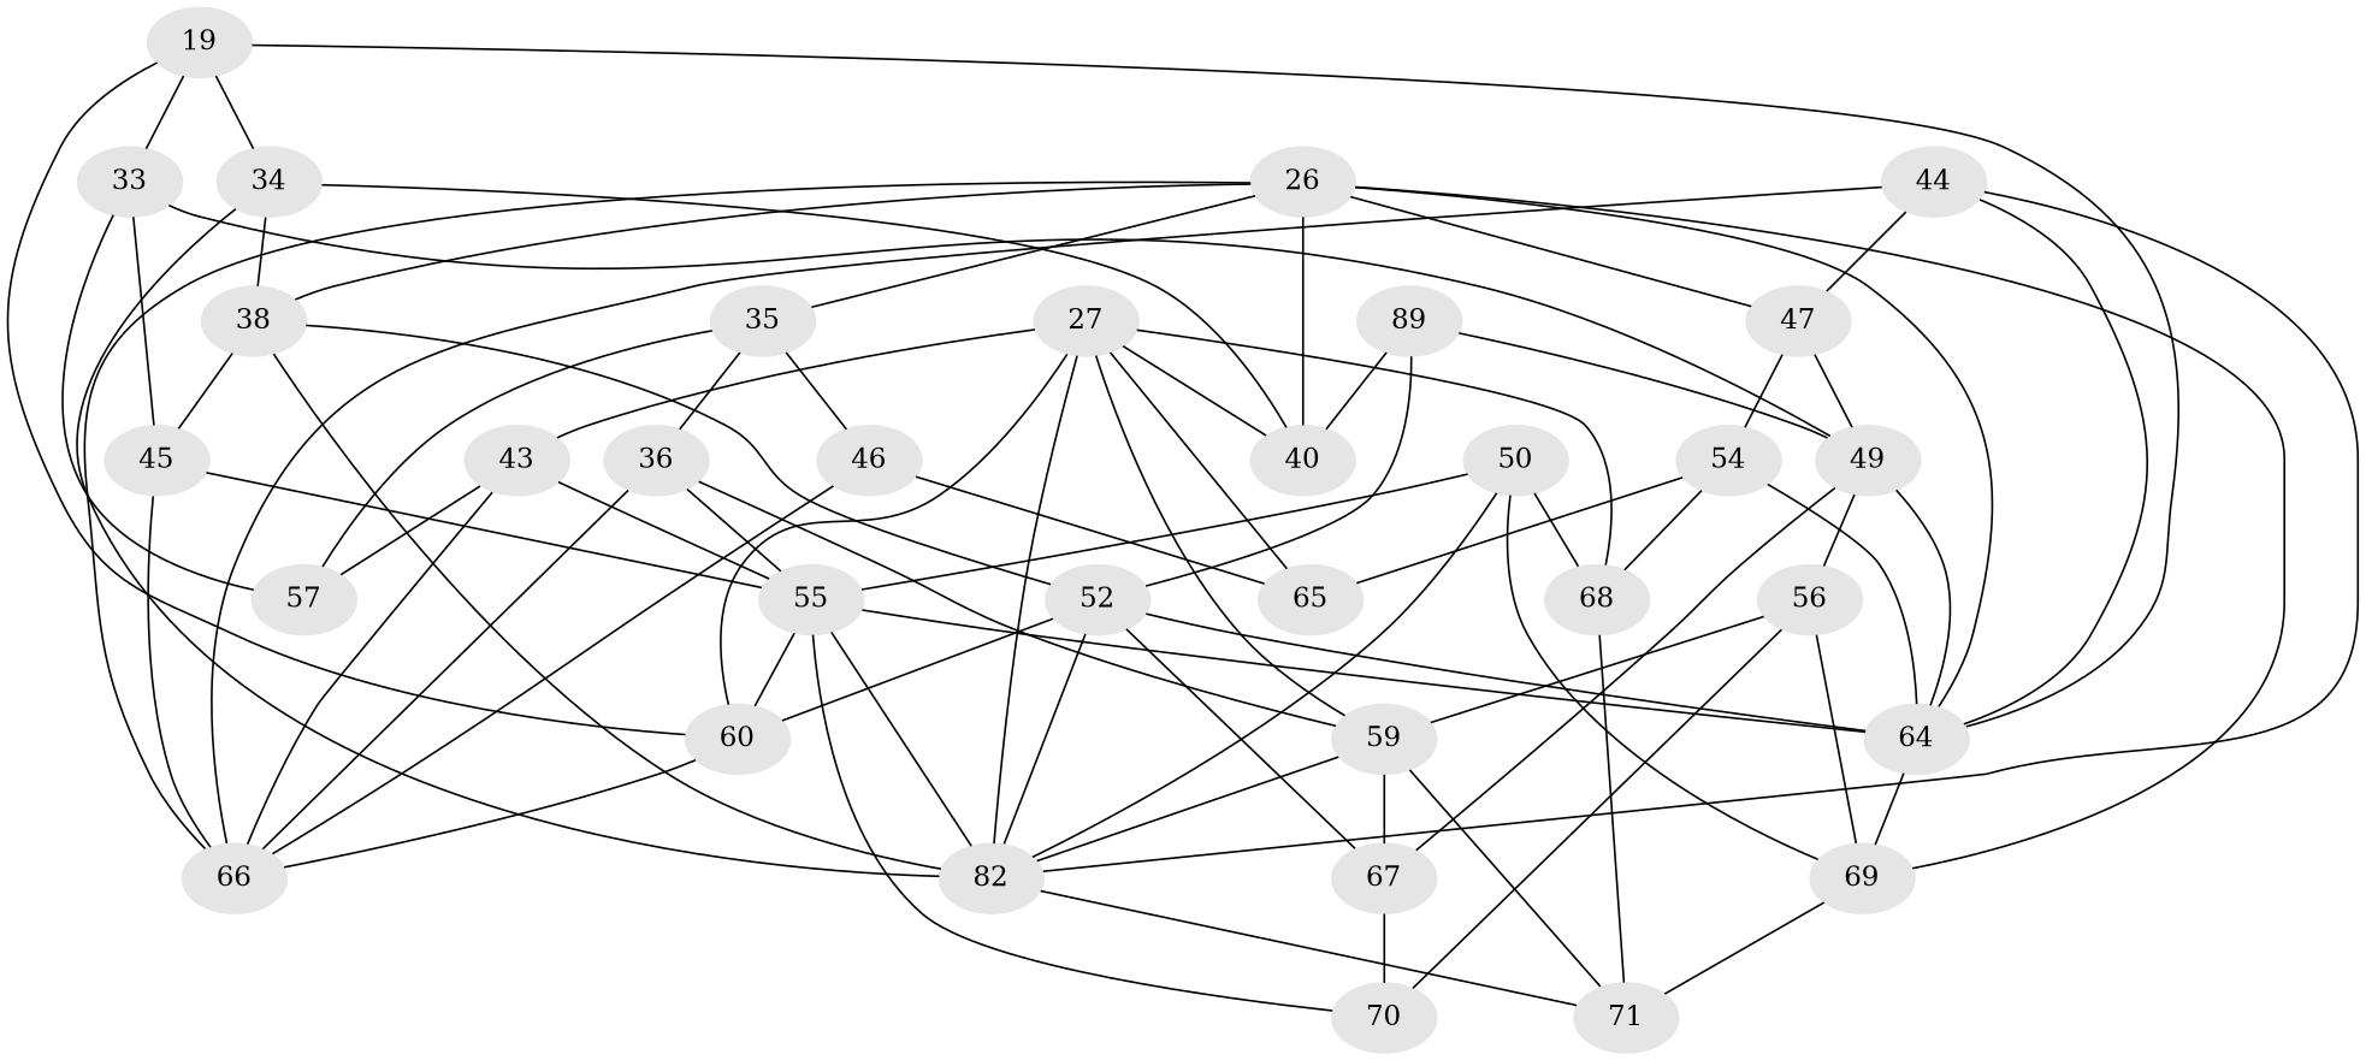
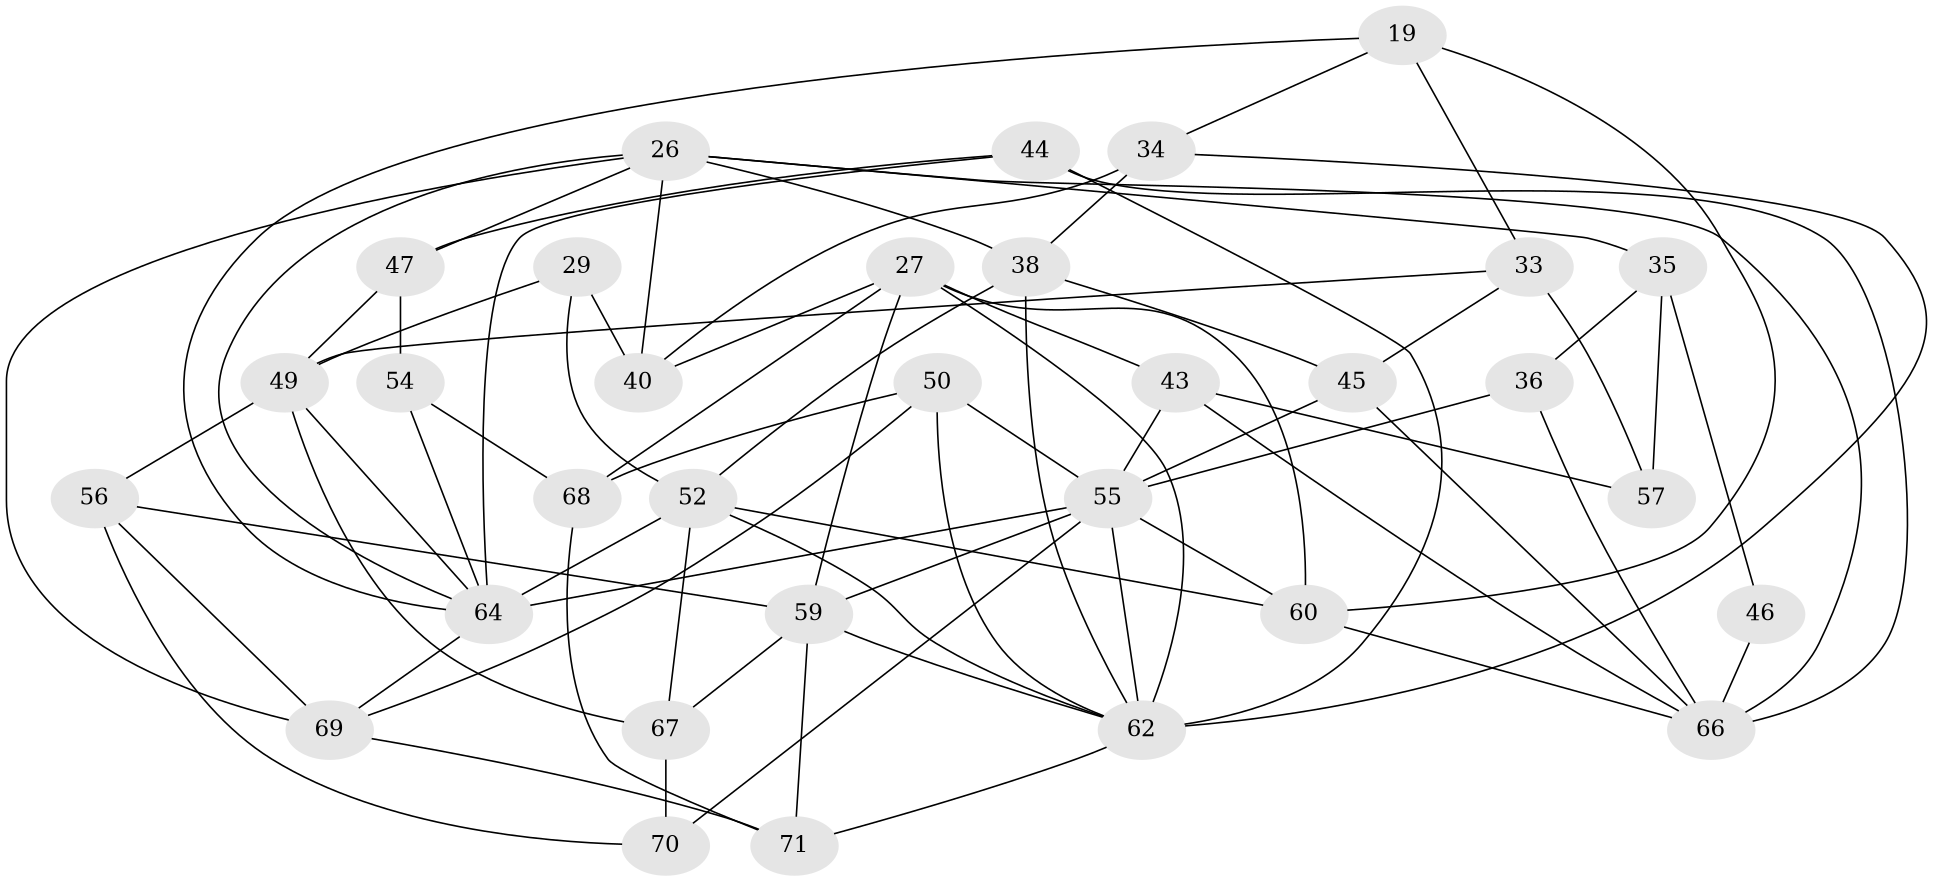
  graph {
    node [color=gray90 style=filled]
    33 [super="+31"]
    49 [super="+22"]
    45
    57 [super="+3"]
    19
    34 [super="+25"]
    60 [super="+53"]
    64 [super="+1+6+41+63"]
    38 [super="+9+15"]
    40 [super="+13+30"]
-   62 [super="+48+61" label=82]
+   62 [super="+48+61"]
    66 [super="+21+24"]
    69 [super="+17"]
    26 [super="+20"]
    35
    47
    36
    46
    52 [super="+10"]
    54
    71
    27 [super="+2+23"]
    43 [super="+4"]
    59 [super="+28"]
-   65
    68
    55 [super="+14+51"]
    67
-   29 [label=89]
+   29
    56
    70
    44 [super="+39"]
    50
    33 -- 49
    33 -- 45
    33 -- 57
    49 -- 64
    49 -- 67
    49 -- 56
    45 -- 66
    45 -- 55
    19 -- 33
    19 -- 34
    19 -- 60
    19 -- 64
    34 -- 38 [weight=2]
    34 -- 40 [weight=2]
    34 -- 62
    60 -- 66
    64 -- 69
    38 -- 45
    38 -- 62 [weight=3]
    38 -- 52
    62 -- 71
    69 -- 71
    26 -- 64
    26 -- 38
    26 -- 40 [weight=3]
    26 -- 66
    26 -- 69 [weight=2]
    26 -- 35
    26 -- 47
    35 -- 57
    35 -- 36
    35 -- 46
    47 -- 49
    47 -- 54
    36 -- 66
-   36 -- 59
+   55 -- 59
    36 -- 55
    46 -- 66
-   46 -- 65
    52 -- 60 [weight=2]
    52 -- 64 [weight=3]
    52 -- 62
    52 -- 67
    54 -- 64
-   54 -- 65
    54 -- 68
    27 -- 60
    27 -- 40
    27 -- 62 [weight=2]
    27 -- 43
    27 -- 59
-   27 -- 65
    27 -- 68
    43 -- 57 [weight=2]
    43 -- 66
    43 -- 55 [weight=2]
    59 -- 62
    59 -- 71
    59 -- 67
    68 -- 71
    55 -- 60
    55 -- 64 [weight=3]
    55 -- 62 [weight=2]
    55 -- 70
    67 -- 70
    29 -- 49
    29 -- 40 [weight=2]
    29 -- 52
    56 -- 69
    56 -- 59
    56 -- 70
    44 -- 64
    44 -- 62 [weight=2]
    44 -- 66 [weight=2]
    44 -- 47
    50 -- 62
    50 -- 69
    50 -- 68
    50 -- 55
  }
